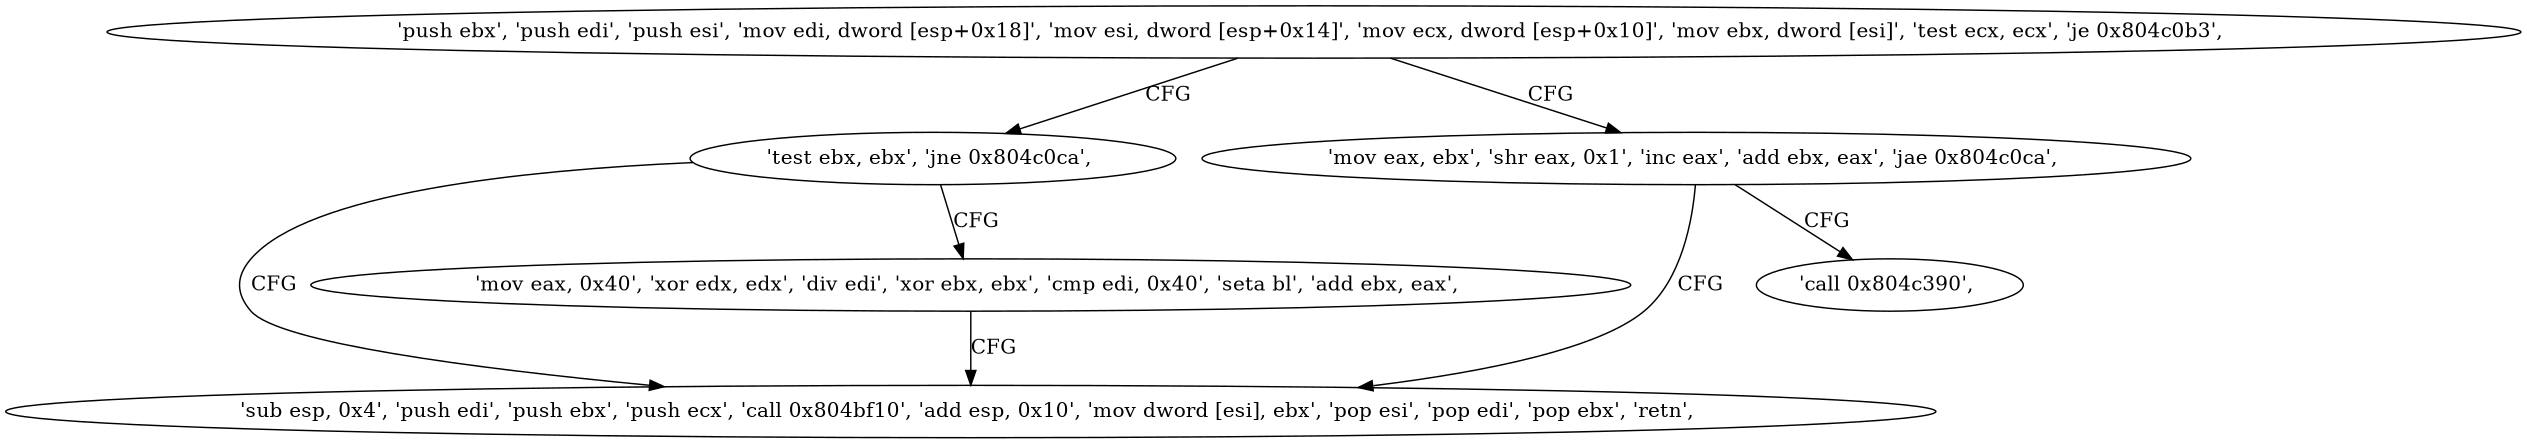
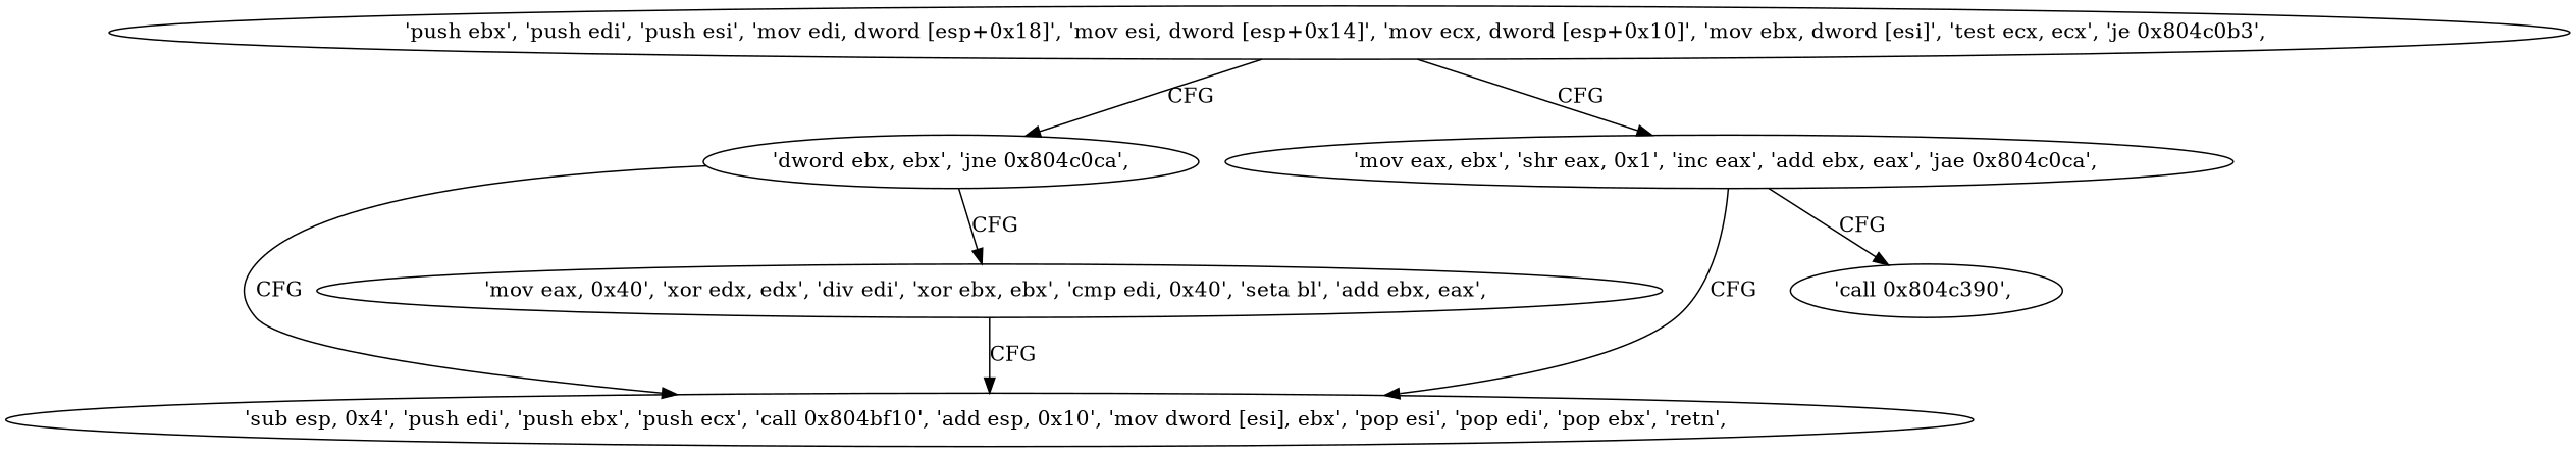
  digraph {
    n1 [label="'push ebx', 'push edi', 'push esi', 'mov edi, dword [esp+0x18]', 'mov esi, dword [esp+0x14]', 'mov ecx, dword [esp+0x10]', 'mov ebx, dword [esi]', 'test ecx, ecx', 'je 0x804c0b3', "]
-   n2 [label="'test ebx, ebx', 'jne 0x804c0ca', "]
+   n2 [label="'dword ebx, ebx', 'jne 0x804c0ca',"]
    n3 [label="'mov eax, ebx', 'shr eax, 0x1', 'inc eax', 'add ebx, eax', 'jae 0x804c0ca', "]
    n4 [label="'sub esp, 0x4', 'push edi', 'push ebx', 'push ecx', 'call 0x804bf10', 'add esp, 0x10', 'mov dword [esi], ebx', 'pop esi', 'pop edi', 'pop ebx', 'retn', "]
    n5 [label="'mov eax, 0x40', 'xor edx, edx', 'div edi', 'xor ebx, ebx', 'cmp edi, 0x40', 'seta bl', 'add ebx, eax', "]
    n6 [label="'call 0x804c390', "]
    n1 -> n2 [label=CFG]
    n1 -> n3 [label=CFG]
    n2 -> n4 [label=CFG]
    n2 -> n5 [label=CFG]
    n3 -> n4 [label=CFG]
    n3 -> n6 [label=CFG]
    n5 -> n4 [label=CFG]
  }
